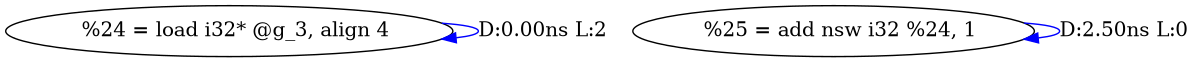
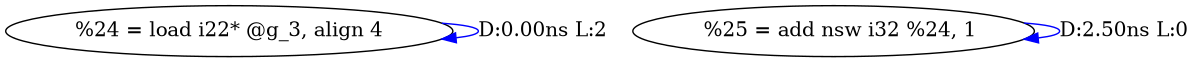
  digraph {
    edge [color=blue]
-   n1 [label="  %24 = load i32* @g_3, align 4"]
+   n1 [label="%24 = load i22* @g_3, align 4"]
    n2 [label="  %25 = add nsw i32 %24, 1"]
    n1 -> n1 [label="D:0.00ns L:2"]
    n2 -> n2 [label="D:2.50ns L:0"]
  }
